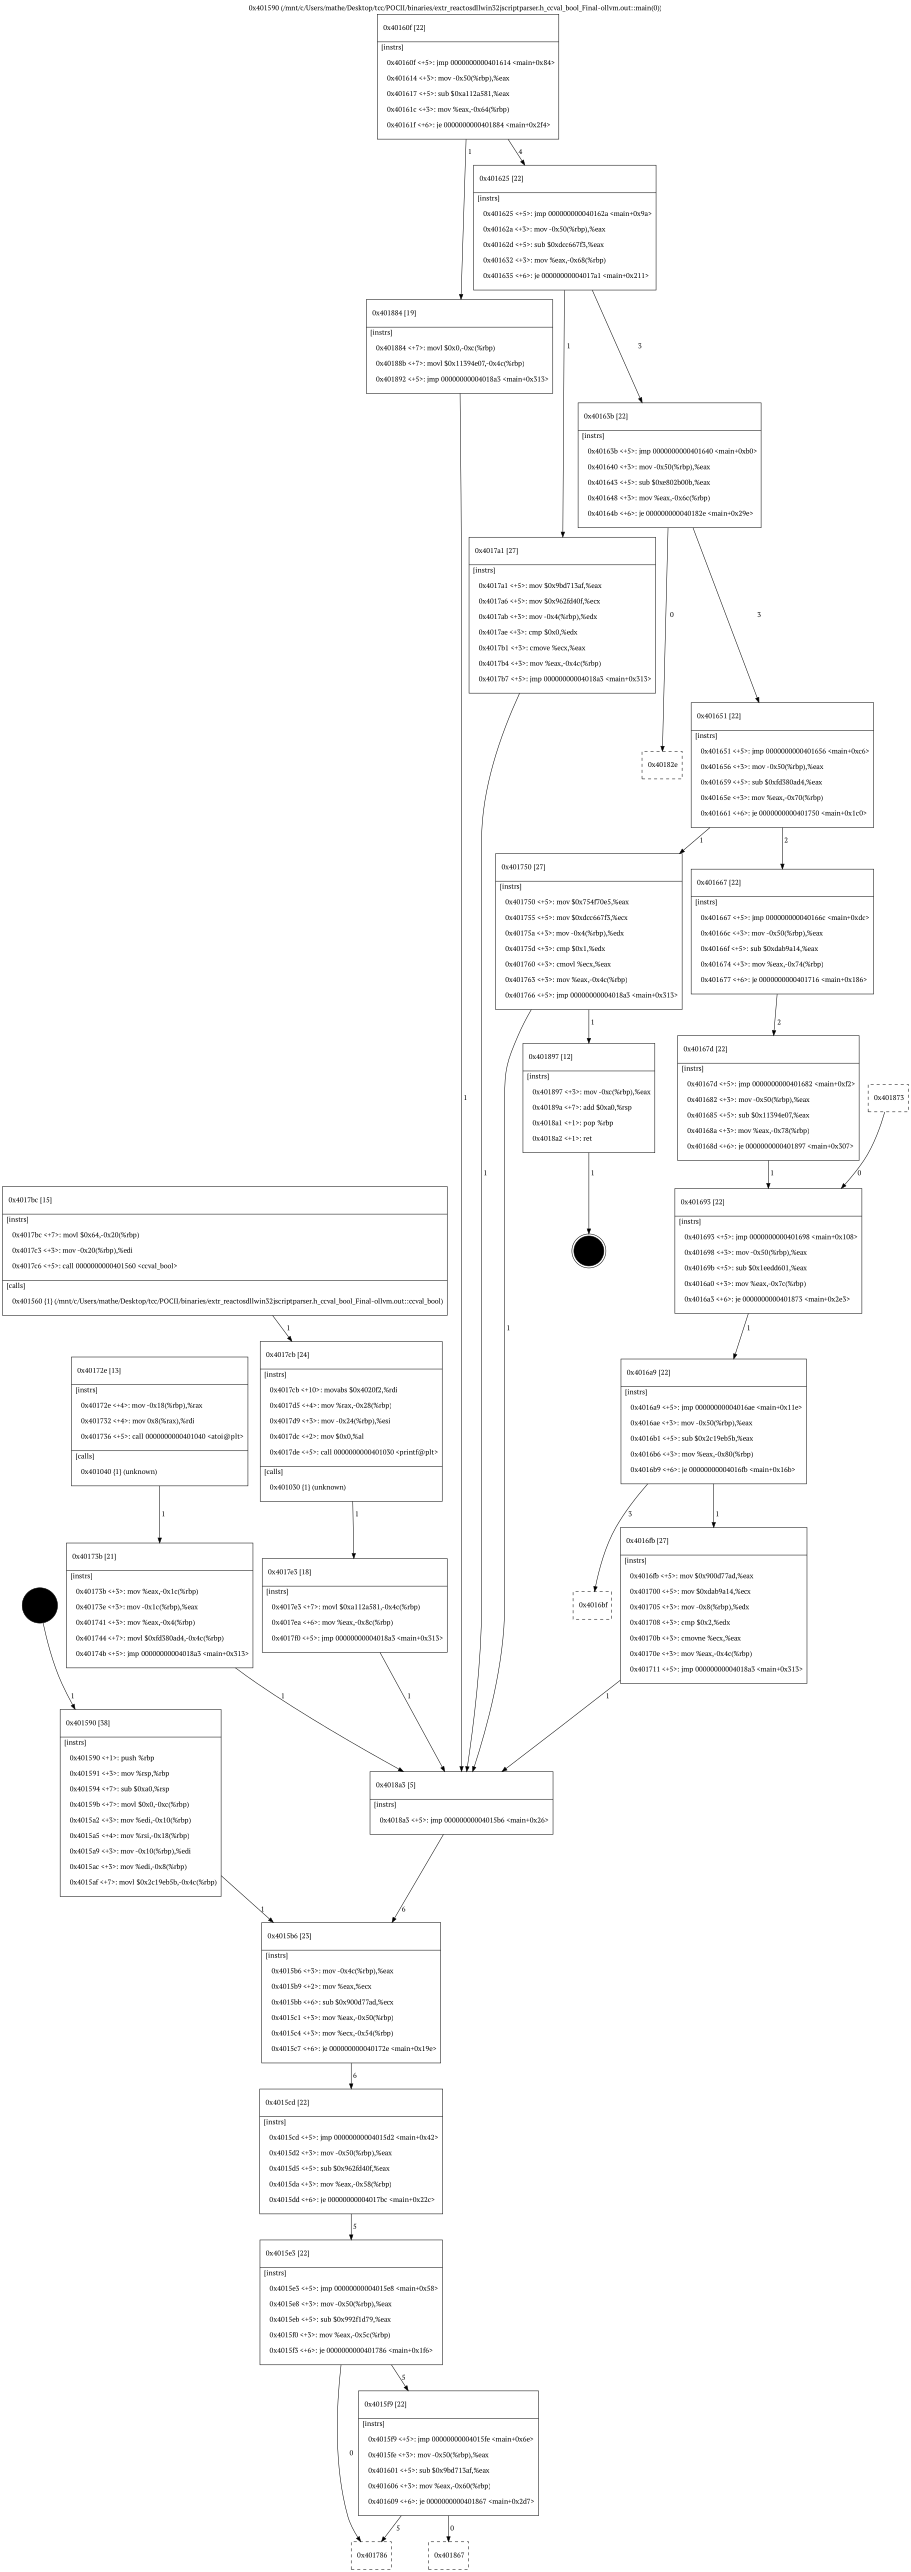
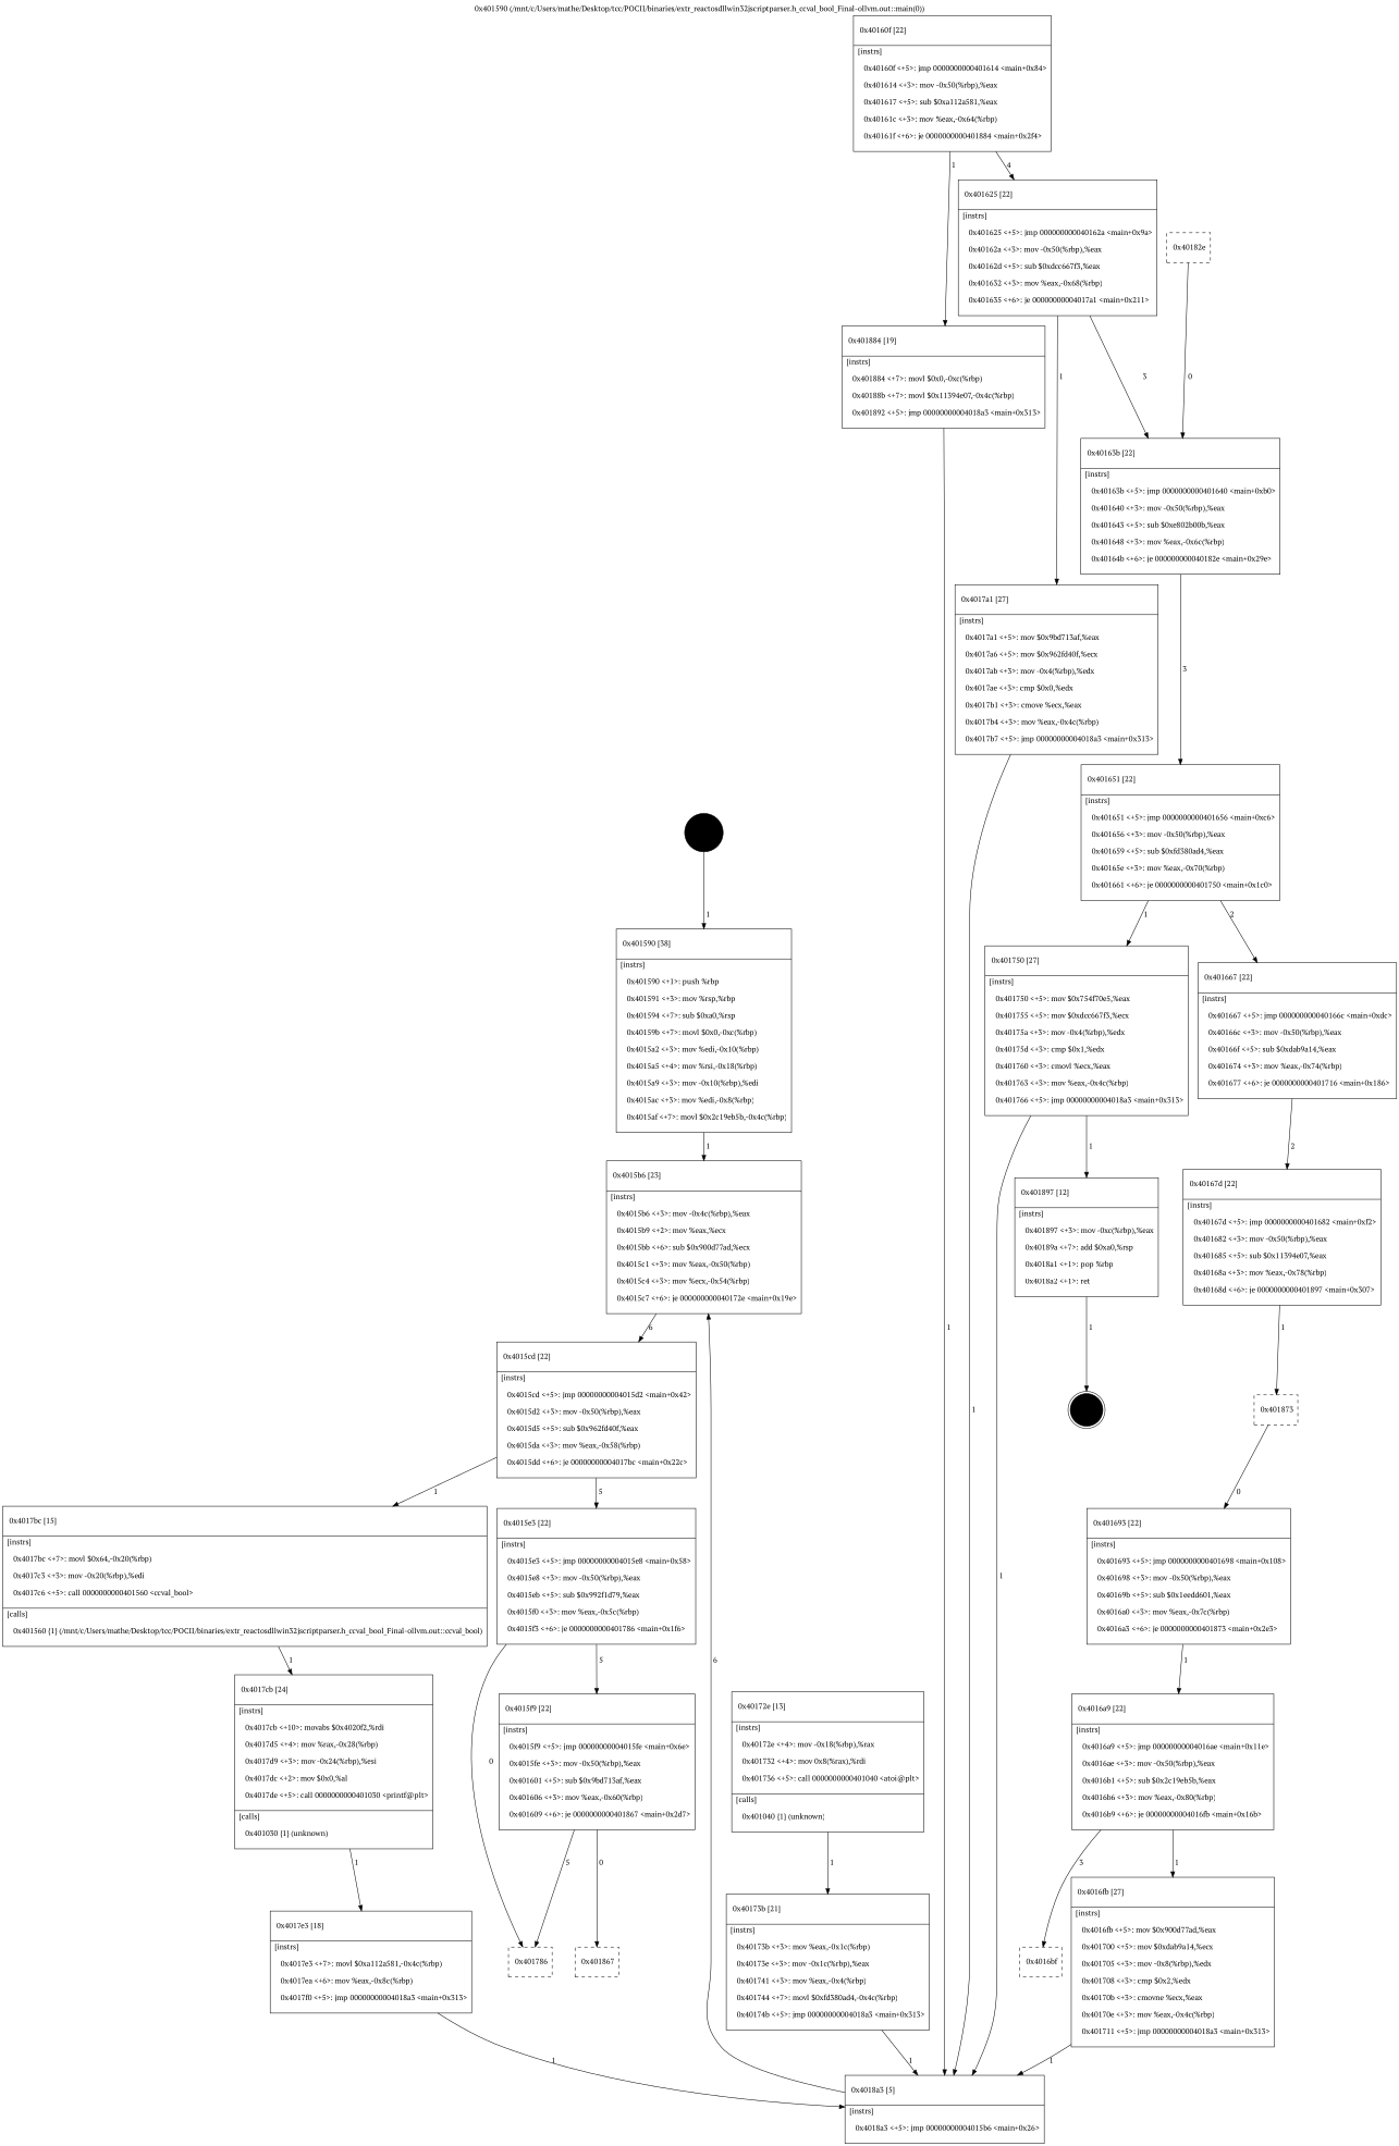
  digraph {
    fontname="PT Serif"
    label="0x401590 (/mnt/c/Users/mathe/Desktop/tcc/POCII/binaries/extr_reactosdllwin32jscriptparser.h_ccval_bool_Final-ollvm.out::main(0))"
    labelloc=t
    node [fontname="PT Serif" shape=record]
    edge [fontname="PT Serif"]
    Entry [fillcolor=black height=0.3 shape=circle style=filled width=0.3]
    n2 [label="{\n     0x401590 [38]\l\n     | [instrs]\l\n     &nbsp;&nbsp;0x401590 \<+1\>: push %rbp\l\n     &nbsp;&nbsp;0x401591 \<+3\>: mov %rsp,%rbp\l\n     &nbsp;&nbsp;0x401594 \<+7\>: sub $0xa0,%rsp\l\n     &nbsp;&nbsp;0x40159b \<+7\>: movl $0x0,-0xc(%rbp)\l\n     &nbsp;&nbsp;0x4015a2 \<+3\>: mov %edi,-0x10(%rbp)\l\n     &nbsp;&nbsp;0x4015a5 \<+4\>: mov %rsi,-0x18(%rbp)\l\n     &nbsp;&nbsp;0x4015a9 \<+3\>: mov -0x10(%rbp),%edi\l\n     &nbsp;&nbsp;0x4015ac \<+3\>: mov %edi,-0x8(%rbp)\l\n     &nbsp;&nbsp;0x4015af \<+7\>: movl $0x2c19eb5b,-0x4c(%rbp)\l\n  }"]
    n3 [label="{\n     0x4015b6 [23]\l\n     | [instrs]\l\n     &nbsp;&nbsp;0x4015b6 \<+3\>: mov -0x4c(%rbp),%eax\l\n     &nbsp;&nbsp;0x4015b9 \<+2\>: mov %eax,%ecx\l\n     &nbsp;&nbsp;0x4015bb \<+6\>: sub $0x900d77ad,%ecx\l\n     &nbsp;&nbsp;0x4015c1 \<+3\>: mov %eax,-0x50(%rbp)\l\n     &nbsp;&nbsp;0x4015c4 \<+3\>: mov %ecx,-0x54(%rbp)\l\n     &nbsp;&nbsp;0x4015c7 \<+6\>: je 000000000040172e \<main+0x19e\>\l\n  }"]
    n4 [label="{\n     0x4015cd [22]\l\n     | [instrs]\l\n     &nbsp;&nbsp;0x4015cd \<+5\>: jmp 00000000004015d2 \<main+0x42\>\l\n     &nbsp;&nbsp;0x4015d2 \<+3\>: mov -0x50(%rbp),%eax\l\n     &nbsp;&nbsp;0x4015d5 \<+5\>: sub $0x962fd40f,%eax\l\n     &nbsp;&nbsp;0x4015da \<+3\>: mov %eax,-0x58(%rbp)\l\n     &nbsp;&nbsp;0x4015dd \<+6\>: je 00000000004017bc \<main+0x22c\>\l\n  }"]
    n5 [label="{\n     0x40172e [13]\l\n     | [instrs]\l\n     &nbsp;&nbsp;0x40172e \<+4\>: mov -0x18(%rbp),%rax\l\n     &nbsp;&nbsp;0x401732 \<+4\>: mov 0x8(%rax),%rdi\l\n     &nbsp;&nbsp;0x401736 \<+5\>: call 0000000000401040 \<atoi@plt\>\l\n     | [calls]\l\n     &nbsp;&nbsp;0x401040 \{1\} (unknown)\l\n  }"]
    n6 [label="{\n     0x40173b [21]\l\n     | [instrs]\l\n     &nbsp;&nbsp;0x40173b \<+3\>: mov %eax,-0x1c(%rbp)\l\n     &nbsp;&nbsp;0x40173e \<+3\>: mov -0x1c(%rbp),%eax\l\n     &nbsp;&nbsp;0x401741 \<+3\>: mov %eax,-0x4(%rbp)\l\n     &nbsp;&nbsp;0x401744 \<+7\>: movl $0xfd380ad4,-0x4c(%rbp)\l\n     &nbsp;&nbsp;0x40174b \<+5\>: jmp 00000000004018a3 \<main+0x313\>\l\n  }"]
    n7 [label="{\n     0x4017bc [15]\l\n     | [instrs]\l\n     &nbsp;&nbsp;0x4017bc \<+7\>: movl $0x64,-0x20(%rbp)\l\n     &nbsp;&nbsp;0x4017c3 \<+3\>: mov -0x20(%rbp),%edi\l\n     &nbsp;&nbsp;0x4017c6 \<+5\>: call 0000000000401560 \<ccval_bool\>\l\n     | [calls]\l\n     &nbsp;&nbsp;0x401560 \{1\} (/mnt/c/Users/mathe/Desktop/tcc/POCII/binaries/extr_reactosdllwin32jscriptparser.h_ccval_bool_Final-ollvm.out::ccval_bool)\l\n  }"]
    n8 [label="{\n     0x4015e3 [22]\l\n     | [instrs]\l\n     &nbsp;&nbsp;0x4015e3 \<+5\>: jmp 00000000004015e8 \<main+0x58\>\l\n     &nbsp;&nbsp;0x4015e8 \<+3\>: mov -0x50(%rbp),%eax\l\n     &nbsp;&nbsp;0x4015eb \<+5\>: sub $0x992f1d79,%eax\l\n     &nbsp;&nbsp;0x4015f0 \<+3\>: mov %eax,-0x5c(%rbp)\l\n     &nbsp;&nbsp;0x4015f3 \<+6\>: je 0000000000401786 \<main+0x1f6\>\l\n  }"]
    n9 [label="{\n     0x4018a3 [5]\l\n     | [instrs]\l\n     &nbsp;&nbsp;0x4018a3 \<+5\>: jmp 00000000004015b6 \<main+0x26\>\l\n  }"]
    n10 [label="{\n     0x4017cb [24]\l\n     | [instrs]\l\n     &nbsp;&nbsp;0x4017cb \<+10\>: movabs $0x4020f2,%rdi\l\n     &nbsp;&nbsp;0x4017d5 \<+4\>: mov %rax,-0x28(%rbp)\l\n     &nbsp;&nbsp;0x4017d9 \<+3\>: mov -0x24(%rbp),%esi\l\n     &nbsp;&nbsp;0x4017dc \<+2\>: mov $0x0,%al\l\n     &nbsp;&nbsp;0x4017de \<+5\>: call 0000000000401030 \<printf@plt\>\l\n     | [calls]\l\n     &nbsp;&nbsp;0x401030 \{1\} (unknown)\l\n  }"]
    n11 [label="{\n     0x401786\l\n  }" style=dashed]
    n12 [label="{\n     0x4015f9 [22]\l\n     | [instrs]\l\n     &nbsp;&nbsp;0x4015f9 \<+5\>: jmp 00000000004015fe \<main+0x6e\>\l\n     &nbsp;&nbsp;0x4015fe \<+3\>: mov -0x50(%rbp),%eax\l\n     &nbsp;&nbsp;0x401601 \<+5\>: sub $0x9bd713af,%eax\l\n     &nbsp;&nbsp;0x401606 \<+3\>: mov %eax,-0x60(%rbp)\l\n     &nbsp;&nbsp;0x401609 \<+6\>: je 0000000000401867 \<main+0x2d7\>\l\n  }"]
    Exit [fillcolor=black height=0.3 peripheries=2 shape=circle style=filled width=0.3]
    n14 [label="{\n     0x4017e3 [18]\l\n     | [instrs]\l\n     &nbsp;&nbsp;0x4017e3 \<+7\>: movl $0xa112a581,-0x4c(%rbp)\l\n     &nbsp;&nbsp;0x4017ea \<+6\>: mov %eax,-0x8c(%rbp)\l\n     &nbsp;&nbsp;0x4017f0 \<+5\>: jmp 00000000004018a3 \<main+0x313\>\l\n  }"]
    n15 [label="{\n     0x401867\l\n  }" style=dashed]
    n16 [label="{\n     0x40160f [22]\l\n     | [instrs]\l\n     &nbsp;&nbsp;0x40160f \<+5\>: jmp 0000000000401614 \<main+0x84\>\l\n     &nbsp;&nbsp;0x401614 \<+3\>: mov -0x50(%rbp),%eax\l\n     &nbsp;&nbsp;0x401617 \<+5\>: sub $0xa112a581,%eax\l\n     &nbsp;&nbsp;0x40161c \<+3\>: mov %eax,-0x64(%rbp)\l\n     &nbsp;&nbsp;0x40161f \<+6\>: je 0000000000401884 \<main+0x2f4\>\l\n  }"]
    n17 [label="{\n     0x401884 [19]\l\n     | [instrs]\l\n     &nbsp;&nbsp;0x401884 \<+7\>: movl $0x0,-0xc(%rbp)\l\n     &nbsp;&nbsp;0x40188b \<+7\>: movl $0x11394e07,-0x4c(%rbp)\l\n     &nbsp;&nbsp;0x401892 \<+5\>: jmp 00000000004018a3 \<main+0x313\>\l\n  }"]
    n18 [label="{\n     0x401625 [22]\l\n     | [instrs]\l\n     &nbsp;&nbsp;0x401625 \<+5\>: jmp 000000000040162a \<main+0x9a\>\l\n     &nbsp;&nbsp;0x40162a \<+3\>: mov -0x50(%rbp),%eax\l\n     &nbsp;&nbsp;0x40162d \<+5\>: sub $0xdcc667f3,%eax\l\n     &nbsp;&nbsp;0x401632 \<+3\>: mov %eax,-0x68(%rbp)\l\n     &nbsp;&nbsp;0x401635 \<+6\>: je 00000000004017a1 \<main+0x211\>\l\n  }"]
    n19 [label="{\n     0x4017a1 [27]\l\n     | [instrs]\l\n     &nbsp;&nbsp;0x4017a1 \<+5\>: mov $0x9bd713af,%eax\l\n     &nbsp;&nbsp;0x4017a6 \<+5\>: mov $0x962fd40f,%ecx\l\n     &nbsp;&nbsp;0x4017ab \<+3\>: mov -0x4(%rbp),%edx\l\n     &nbsp;&nbsp;0x4017ae \<+3\>: cmp $0x0,%edx\l\n     &nbsp;&nbsp;0x4017b1 \<+3\>: cmove %ecx,%eax\l\n     &nbsp;&nbsp;0x4017b4 \<+3\>: mov %eax,-0x4c(%rbp)\l\n     &nbsp;&nbsp;0x4017b7 \<+5\>: jmp 00000000004018a3 \<main+0x313\>\l\n  }"]
    n20 [label="{\n     0x40163b [22]\l\n     | [instrs]\l\n     &nbsp;&nbsp;0x40163b \<+5\>: jmp 0000000000401640 \<main+0xb0\>\l\n     &nbsp;&nbsp;0x401640 \<+3\>: mov -0x50(%rbp),%eax\l\n     &nbsp;&nbsp;0x401643 \<+5\>: sub $0xe802b00b,%eax\l\n     &nbsp;&nbsp;0x401648 \<+3\>: mov %eax,-0x6c(%rbp)\l\n     &nbsp;&nbsp;0x40164b \<+6\>: je 000000000040182e \<main+0x29e\>\l\n  }"]
    n21 [label="{\n     0x40182e\l\n  }" style=dashed]
    n22 [label="{\n     0x401651 [22]\l\n     | [instrs]\l\n     &nbsp;&nbsp;0x401651 \<+5\>: jmp 0000000000401656 \<main+0xc6\>\l\n     &nbsp;&nbsp;0x401656 \<+3\>: mov -0x50(%rbp),%eax\l\n     &nbsp;&nbsp;0x401659 \<+5\>: sub $0xfd380ad4,%eax\l\n     &nbsp;&nbsp;0x40165e \<+3\>: mov %eax,-0x70(%rbp)\l\n     &nbsp;&nbsp;0x401661 \<+6\>: je 0000000000401750 \<main+0x1c0\>\l\n  }"]
    n23 [label="{\n     0x401750 [27]\l\n     | [instrs]\l\n     &nbsp;&nbsp;0x401750 \<+5\>: mov $0x754f70e5,%eax\l\n     &nbsp;&nbsp;0x401755 \<+5\>: mov $0xdcc667f3,%ecx\l\n     &nbsp;&nbsp;0x40175a \<+3\>: mov -0x4(%rbp),%edx\l\n     &nbsp;&nbsp;0x40175d \<+3\>: cmp $0x1,%edx\l\n     &nbsp;&nbsp;0x401760 \<+3\>: cmovl %ecx,%eax\l\n     &nbsp;&nbsp;0x401763 \<+3\>: mov %eax,-0x4c(%rbp)\l\n     &nbsp;&nbsp;0x401766 \<+5\>: jmp 00000000004018a3 \<main+0x313\>\l\n  }"]
    n24 [label="{\n     0x401667 [22]\l\n     | [instrs]\l\n     &nbsp;&nbsp;0x401667 \<+5\>: jmp 000000000040166c \<main+0xdc\>\l\n     &nbsp;&nbsp;0x40166c \<+3\>: mov -0x50(%rbp),%eax\l\n     &nbsp;&nbsp;0x40166f \<+5\>: sub $0xdab9a14,%eax\l\n     &nbsp;&nbsp;0x401674 \<+3\>: mov %eax,-0x74(%rbp)\l\n     &nbsp;&nbsp;0x401677 \<+6\>: je 0000000000401716 \<main+0x186\>\l\n  }"]
    n25 [label="{\n     0x401897 [12]\l\n     | [instrs]\l\n     &nbsp;&nbsp;0x401897 \<+3\>: mov -0xc(%rbp),%eax\l\n     &nbsp;&nbsp;0x40189a \<+7\>: add $0xa0,%rsp\l\n     &nbsp;&nbsp;0x4018a1 \<+1\>: pop %rbp\l\n     &nbsp;&nbsp;0x4018a2 \<+1\>: ret\l\n  }"]
    n26 [label="{\n     0x40167d [22]\l\n     | [instrs]\l\n     &nbsp;&nbsp;0x40167d \<+5\>: jmp 0000000000401682 \<main+0xf2\>\l\n     &nbsp;&nbsp;0x401682 \<+3\>: mov -0x50(%rbp),%eax\l\n     &nbsp;&nbsp;0x401685 \<+5\>: sub $0x11394e07,%eax\l\n     &nbsp;&nbsp;0x40168a \<+3\>: mov %eax,-0x78(%rbp)\l\n     &nbsp;&nbsp;0x40168d \<+6\>: je 0000000000401897 \<main+0x307\>\l\n  }"]
    n27 [label="{\n     0x4016bf\l\n  }" style=dashed]
    n28 [label="{\n     0x401693 [22]\l\n     | [instrs]\l\n     &nbsp;&nbsp;0x401693 \<+5\>: jmp 0000000000401698 \<main+0x108\>\l\n     &nbsp;&nbsp;0x401698 \<+3\>: mov -0x50(%rbp),%eax\l\n     &nbsp;&nbsp;0x40169b \<+5\>: sub $0x1eedd601,%eax\l\n     &nbsp;&nbsp;0x4016a0 \<+3\>: mov %eax,-0x7c(%rbp)\l\n     &nbsp;&nbsp;0x4016a3 \<+6\>: je 0000000000401873 \<main+0x2e3\>\l\n  }"]
    n29 [label="{\n     0x4016fb [27]\l\n     | [instrs]\l\n     &nbsp;&nbsp;0x4016fb \<+5\>: mov $0x900d77ad,%eax\l\n     &nbsp;&nbsp;0x401700 \<+5\>: mov $0xdab9a14,%ecx\l\n     &nbsp;&nbsp;0x401705 \<+3\>: mov -0x8(%rbp),%edx\l\n     &nbsp;&nbsp;0x401708 \<+3\>: cmp $0x2,%edx\l\n     &nbsp;&nbsp;0x40170b \<+3\>: cmovne %ecx,%eax\l\n     &nbsp;&nbsp;0x40170e \<+3\>: mov %eax,-0x4c(%rbp)\l\n     &nbsp;&nbsp;0x401711 \<+5\>: jmp 00000000004018a3 \<main+0x313\>\l\n  }"]
    n30 [label="{\n     0x4016a9 [22]\l\n     | [instrs]\l\n     &nbsp;&nbsp;0x4016a9 \<+5\>: jmp 00000000004016ae \<main+0x11e\>\l\n     &nbsp;&nbsp;0x4016ae \<+3\>: mov -0x50(%rbp),%eax\l\n     &nbsp;&nbsp;0x4016b1 \<+5\>: sub $0x2c19eb5b,%eax\l\n     &nbsp;&nbsp;0x4016b6 \<+3\>: mov %eax,-0x80(%rbp)\l\n     &nbsp;&nbsp;0x4016b9 \<+6\>: je 00000000004016fb \<main+0x16b\>\l\n  }"]
    n31 [label="{\n     0x401873\l\n  }" style=dashed]
    Entry -> n2 [label=" 1"]
    n2 -> n3 [label=" 1"]
    n3 -> n4 [label=" 6"]
+   n4 -> n7 [label=" 1"]
    n4 -> n8 [label=" 5"]
    n5 -> n6 [label=" 1"]
    n6 -> n9 [label=" 1"]
    n7 -> n10 [label=" 1"]
    n8 -> n11 [label=" 0"]
    n8 -> n12 [label=" 5"]
    n9 -> n3 [label=" 6"]
    n10 -> n14 [label=" 1"]
    n12 -> n11 [label=" 5"]
    n12 -> n15 [label=" 0"]
    n14 -> n9 [label=" 1"]
    n16 -> n17 [label=" 1"]
    n16 -> n18 [label=" 4"]
    n17 -> n9 [label=" 1"]
    n18 -> n19 [label=" 1"]
    n18 -> n20 [label=" 3"]
    n19 -> n9 [label=" 1"]
-   n20 -> n21 [label=" 0"]
+   n21 -> n20 [label=" 0"]
    n20 -> n22 [label=" 3"]
    n22 -> n23 [label=" 1"]
    n22 -> n24 [label=" 2"]
    n23 -> n9 [label=" 1"]
    n23 -> n25 [label=" 1"]
    n24 -> n26 [label=" 2"]
    n25 -> Exit [label=" 1"]
-   n26 -> n28 [label=" 1"]
+   n26 -> n31 [label=" 1"]
    n28 -> n30 [label=" 1"]
    n29 -> n9 [label=" 1"]
    n30 -> n27 [label=" 3"]
    n30 -> n29 [label=" 1"]
    n31 -> n28 [label=" 0"]
  }
